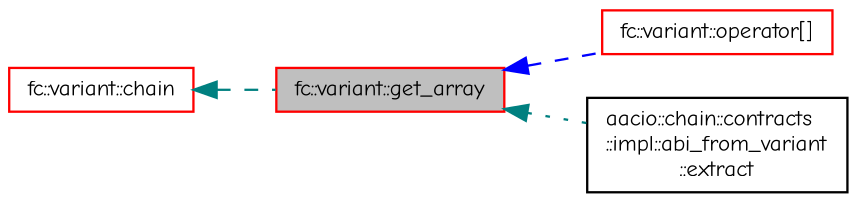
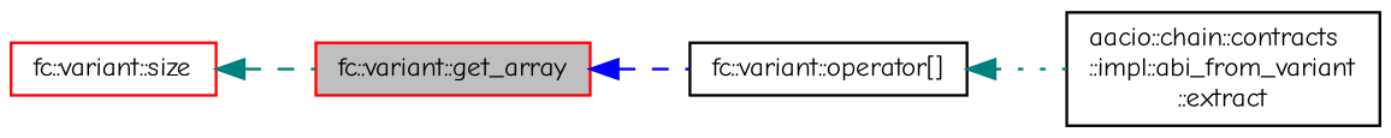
  digraph {
    fontname="Comic Neue"
    rankdir=LR
    node [color=red fillcolor=white fontname="Comic Neue" fontsize=10 shape=record style=filled]
    edge [color=teal dir=back fontname="Comic Neue" fontsize=10 labelfontname=Helvetica labelfontsize=10 style=dashed]
    n1 [fillcolor=grey75 fontcolor=black height=0.2 label="fc::variant::get_array" width=0.4]
-   n2 [height=0.2 label="fc::variant::operator[]" width=0.4]
+   n2 [color=black height=0.2 label="fc::variant::operator[]" width=0.4]
    n3 [color=black height=0.2 label="aacio::chain::contracts\l::impl::abi_from_variant\l::extract" width=0.4]
-   n4 [height=0.2 label="fc::variant::chain" width=0.4]
+   n4 [height=0.2 label="fc::variant::size" width=0.4]
    n1 -> n2 [color=blue]
-   n1 -> n3 [style=dotted]
+   n2 -> n3 [style=dotted]
    n4 -> n1
  }
